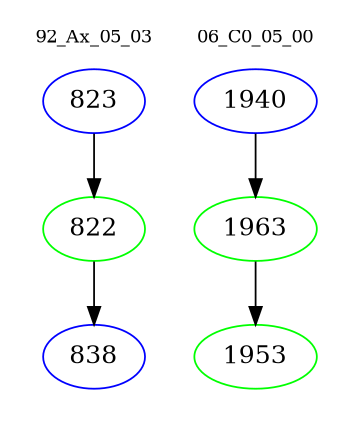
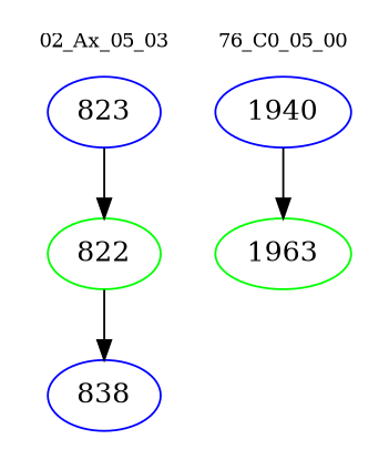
  digraph {
    node [color=blue]
    edge [color=black]
    n1 [label=823]
    n2 [color=green label=822]
    n3 [label=838]
    n4 [label=1940]
    n5 [color=green label=1963]
-   n6 [color=green label=1953]
    subgraph cluster_1 {
      color=white
      fontsize=10
-     label="92_Ax_05_03"
+     label="02_Ax_05_03"
      n1
      n2
      n3
    }
    subgraph cluster_2 {
      color=white
      fontsize=10
-     label="06_C0_05_00"
+     label="76_C0_05_00"
      n4
      n5
-     n6
    }
    n1 -> n2
    n2 -> n3
    n4 -> n5
-   n5 -> n6
  }
